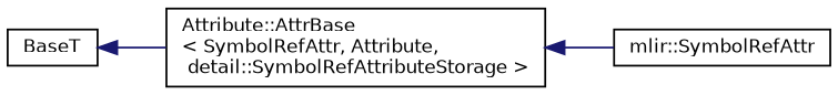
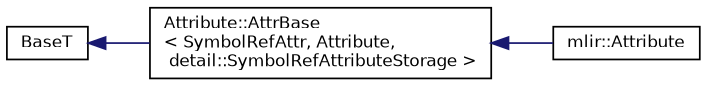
  digraph {
    rankdir=LR
    node [color=black fontname=Helvetica fontsize=10 shape=record]
    edge [color=midnightblue dir=back fontname=Helvetica fontsize=10 labelfontname=Helvetica labelfontsize=10 style=solid]
-   n1 [height=0.2 label="mlir::SymbolRefAttr" width=0.4]
+   n1 [height=0.2 label="mlir::Attribute" width=0.4]
    n2 [height=0.2 label="Attribute::AttrBase\l\< SymbolRefAttr, Attribute,\l detail::SymbolRefAttributeStorage \>" width=0.4]
    n3 [height=0.2 label=BaseT width=0.4]
    n2 -> n1
    n3 -> n2
  }
